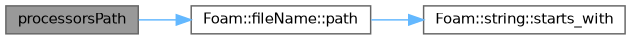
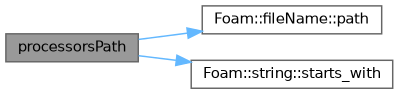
  digraph {
    rankdir=LR
    node [color=grey40 fillcolor=white fontname=Helvetica fontsize=10 shape=box style=filled]
    edge [color=steelblue1 fontname=Helvetica fontsize=10 labelfontname=Helvetica labelfontsize=10 style=solid]
    n1 [color=gray40 fillcolor=grey60 fontcolor=black height=0.2 label=processorsPath width=0.4]
    n2 [height=0.2 label="Foam::fileName::path" width=0.4]
    n3 [height=0.2 label="Foam::string::starts_with" width=0.4]
    n1 -> n2
-   n2 -> n3
+   n1 -> n3
  }
